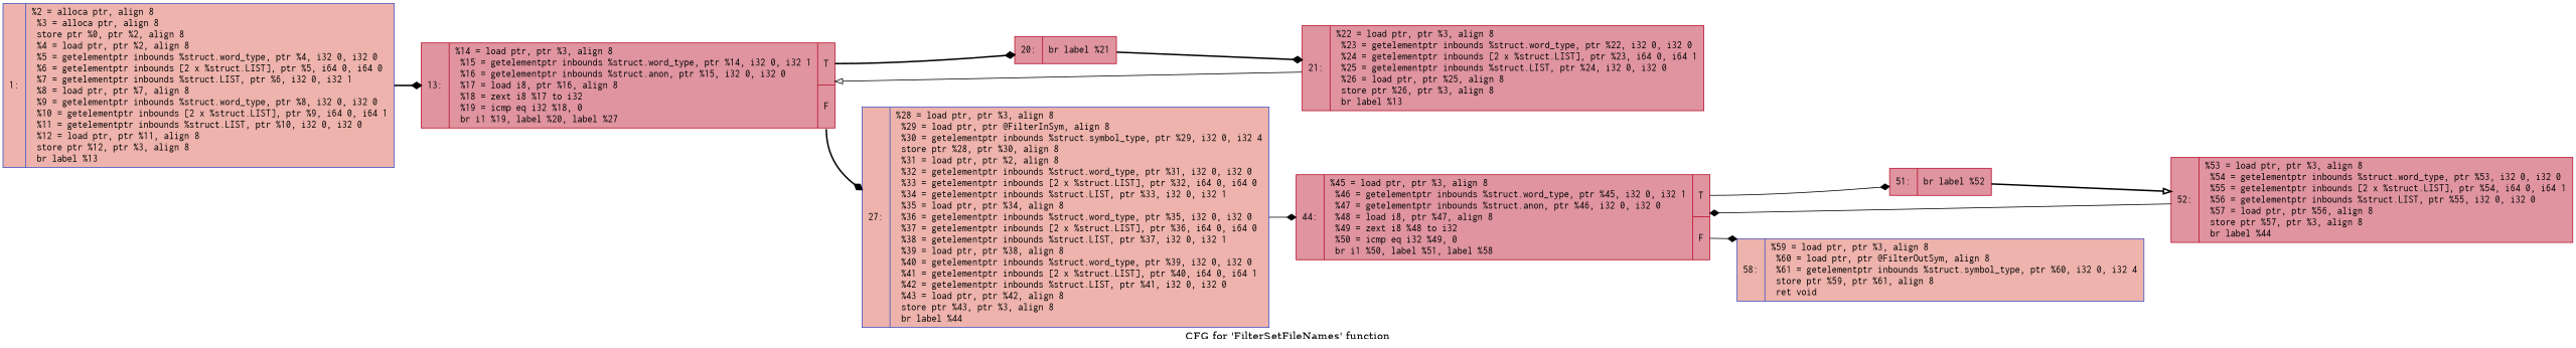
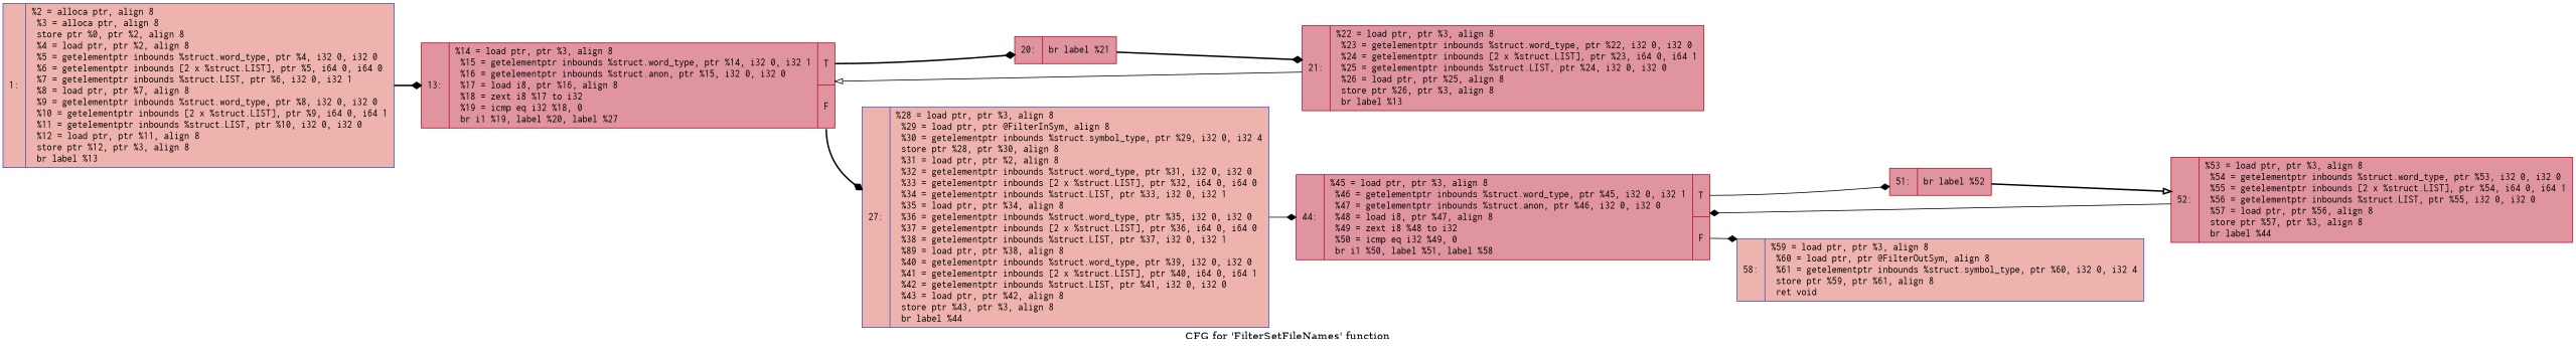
  digraph {
    label="CFG for 'FilterSetFileNames' function"
    rankdir=LR
    node [color="#b70d28ff" fillcolor="#b70d2870" fontname=Courier shape=record style=filled]
    edge [style=bold arrowhead=diamond]
    n1 [color="#3d50c3ff" fillcolor="#d6524470" label="{1:\l|  %2 = alloca ptr, align 8\l  %3 = alloca ptr, align 8\l  store ptr %0, ptr %2, align 8\l  %4 = load ptr, ptr %2, align 8\l  %5 = getelementptr inbounds %struct.word_type, ptr %4, i32 0, i32 0\l  %6 = getelementptr inbounds [2 x %struct.LIST], ptr %5, i64 0, i64 0\l  %7 = getelementptr inbounds %struct.LIST, ptr %6, i32 0, i32 1\l  %8 = load ptr, ptr %7, align 8\l  %9 = getelementptr inbounds %struct.word_type, ptr %8, i32 0, i32 0\l  %10 = getelementptr inbounds [2 x %struct.LIST], ptr %9, i64 0, i64 1\l  %11 = getelementptr inbounds %struct.LIST, ptr %10, i32 0, i32 0\l  %12 = load ptr, ptr %11, align 8\l  store ptr %12, ptr %3, align 8\l  br label %13\l}"]
    n2 [label="{13:\l|  %14 = load ptr, ptr %3, align 8\l  %15 = getelementptr inbounds %struct.word_type, ptr %14, i32 0, i32 1\l  %16 = getelementptr inbounds %struct.anon, ptr %15, i32 0, i32 0\l  %17 = load i8, ptr %16, align 8\l  %18 = zext i8 %17 to i32\l  %19 = icmp eq i32 %18, 0\l  br i1 %19, label %20, label %27\l|{<s0>T|<s1>F}}"]
    n3 [label="{20:\l|  br label %21\l}"]
-   n4 [color="#3d50c3ff" fillcolor="#d6524470" label="{27:\l|  %28 = load ptr, ptr %3, align 8\l  %29 = load ptr, ptr @FilterInSym, align 8\l  %30 = getelementptr inbounds %struct.symbol_type, ptr %29, i32 0, i32 4\l  store ptr %28, ptr %30, align 8\l  %31 = load ptr, ptr %2, align 8\l  %32 = getelementptr inbounds %struct.word_type, ptr %31, i32 0, i32 0\l  %33 = getelementptr inbounds [2 x %struct.LIST], ptr %32, i64 0, i64 0\l  %34 = getelementptr inbounds %struct.LIST, ptr %33, i32 0, i32 1\l  %35 = load ptr, ptr %34, align 8\l  %36 = getelementptr inbounds %struct.word_type, ptr %35, i32 0, i32 0\l  %37 = getelementptr inbounds [2 x %struct.LIST], ptr %36, i64 0, i64 0\l  %38 = getelementptr inbounds %struct.LIST, ptr %37, i32 0, i32 1\l  %39 = load ptr, ptr %38, align 8\l  %40 = getelementptr inbounds %struct.word_type, ptr %39, i32 0, i32 0\l  %41 = getelementptr inbounds [2 x %struct.LIST], ptr %40, i64 0, i64 1\l  %42 = getelementptr inbounds %struct.LIST, ptr %41, i32 0, i32 0\l  %43 = load ptr, ptr %42, align 8\l  store ptr %43, ptr %3, align 8\l  br label %44\l}"]
+   n4 [color="#3d50c3ff" fillcolor="#d6524470" label="{27:\l|  %28 = load ptr, ptr %3, align 8\l  %29 = load ptr, ptr @FilterInSym, align 8\l  %30 = getelementptr inbounds %struct.symbol_type, ptr %29, i32 0, i32 4\l  store ptr %28, ptr %30, align 8\l  %31 = load ptr, ptr %2, align 8\l  %32 = getelementptr inbounds %struct.word_type, ptr %31, i32 0, i32 0\l  %33 = getelementptr inbounds [2 x %struct.LIST], ptr %32, i64 0, i64 0\l  %34 = getelementptr inbounds %struct.LIST, ptr %33, i32 0, i32 1\l  %35 = load ptr, ptr %34, align 8\l  %36 = getelementptr inbounds %struct.word_type, ptr %35, i32 0, i32 0\l  %37 = getelementptr inbounds [2 x %struct.LIST], ptr %36, i64 0, i64 0\l  %38 = getelementptr inbounds %struct.LIST, ptr %37, i32 0, i32 1\l  %89 = load ptr, ptr %38, align 8\l  %40 = getelementptr inbounds %struct.word_type, ptr %39, i32 0, i32 0\l  %41 = getelementptr inbounds [2 x %struct.LIST], ptr %40, i64 0, i64 1\l  %42 = getelementptr inbounds %struct.LIST, ptr %41, i32 0, i32 0\l  %43 = load ptr, ptr %42, align 8\l  store ptr %43, ptr %3, align 8\l  br label %44\l}"]
    n5 [label="{21:\l|  %22 = load ptr, ptr %3, align 8\l  %23 = getelementptr inbounds %struct.word_type, ptr %22, i32 0, i32 0\l  %24 = getelementptr inbounds [2 x %struct.LIST], ptr %23, i64 0, i64 1\l  %25 = getelementptr inbounds %struct.LIST, ptr %24, i32 0, i32 0\l  %26 = load ptr, ptr %25, align 8\l  store ptr %26, ptr %3, align 8\l  br label %13\l}"]
    n6 [label="{44:\l|  %45 = load ptr, ptr %3, align 8\l  %46 = getelementptr inbounds %struct.word_type, ptr %45, i32 0, i32 1\l  %47 = getelementptr inbounds %struct.anon, ptr %46, i32 0, i32 0\l  %48 = load i8, ptr %47, align 8\l  %49 = zext i8 %48 to i32\l  %50 = icmp eq i32 %49, 0\l  br i1 %50, label %51, label %58\l|{<s0>T|<s1>F}}"]
    n7 [label="{51:\l|  br label %52\l}"]
    n8 [color="#3d50c3ff" fillcolor="#d6524470" label="{58:\l|  %59 = load ptr, ptr %3, align 8\l  %60 = load ptr, ptr @FilterOutSym, align 8\l  %61 = getelementptr inbounds %struct.symbol_type, ptr %60, i32 0, i32 4\l  store ptr %59, ptr %61, align 8\l  ret void\l}"]
    n9 [label="{52:\l|  %53 = load ptr, ptr %3, align 8\l  %54 = getelementptr inbounds %struct.word_type, ptr %53, i32 0, i32 0\l  %55 = getelementptr inbounds [2 x %struct.LIST], ptr %54, i64 0, i64 1\l  %56 = getelementptr inbounds %struct.LIST, ptr %55, i32 0, i32 0\l  %57 = load ptr, ptr %56, align 8\l  store ptr %57, ptr %3, align 8\l  br label %44\l}"]
    n1 -> n2
    n2 -> n3 [tailport=s0]
    n2 -> n4 [tailport=s1]
    n3 -> n5
    n4 -> n6 [style=solid]
    n5 -> n2 [style=solid arrowhead=onormal]
    n6 -> n7 [tailport=s0 style=solid]
    n6 -> n8 [tailport=s1 style=solid]
    n7 -> n9 [arrowhead=onormal]
    n9 -> n6 [style=solid]
  }
